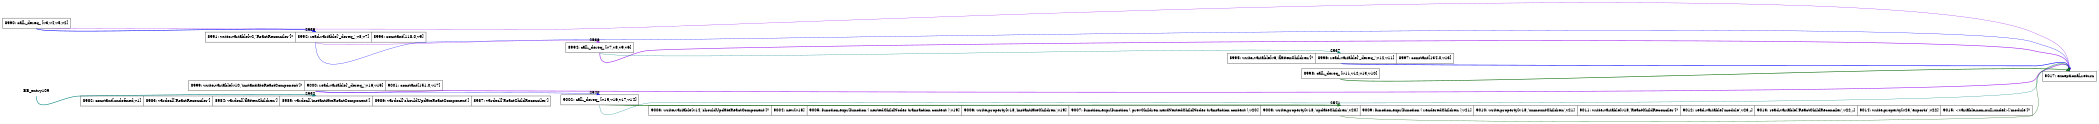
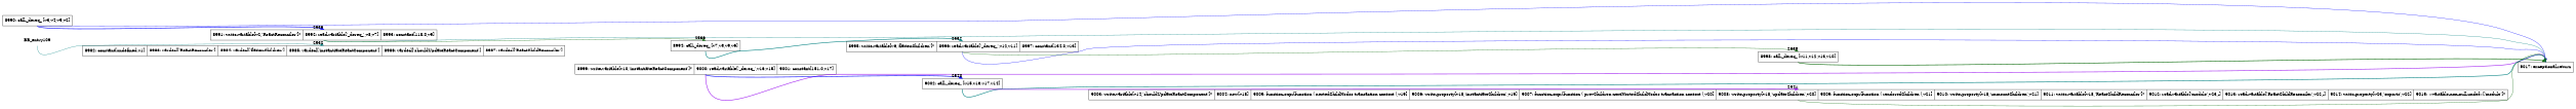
  digraph {
    rankdir=LR
    node [shape=record]
    edge [color=teal headport=n style=bold tailport=s]
    n1 [label=BB_entry109 shape=none]
    n2 [label="{8982: constant[undefined,v1]|8983: vardecl['ReactReconciler']|8984: vardecl['flattenChildren']|8985: vardecl['instantiateReactComponent']|8986: vardecl['shouldUpdateReactComponent']|8987: vardecl['ReactChildReconciler']}"]
    n3 [label="{8990: call-_dereq_ [v3,v4,v5,v2]}"]
    n4 [label="{9017: exceptional-return}"]
    n5 [label="{8991: write-variable[v2,'ReactReconciler']*|8992: read-variable['_dereq_',v8,v7]|8993: constant[118.0,v9]}"]
    n6 [label="{8994: call-_dereq_ [v7,v8,v9,v6]}"]
    n7 [label="{8995: write-variable[v6,'flattenChildren']*|8996: read-variable['_dereq_',v12,v11]|8997: constant[134.0,v13]}"]
    n8 [label="{8998: call-_dereq_ [v11,v12,v13,v10]}"]
    n9 [label="{8999: write-variable[v10,'instantiateReactComponent']*|9000: read-variable['_dereq_',v16,v15]|9001: constant[151.0,v17]}"]
    n10 [label="{9002: call-_dereq_ [v15,v16,v17,v14]}"]
    n11 [label="{9003: write-variable[v14,'shouldUpdateReactComponent']*|9004: new[v18]|9005: function-expr[function ( nestedChildNodes transaction context ),v19]|9006: write-property[v18,'instantiateChildren',v19]|9007: function-expr[function ( prevChildren nextNestedChildNodes transaction context ),v20]|9008: write-property[v18,'updateChildren',v20]|9009: function-expr[function ( renderedChildren ),v21]|9010: write-property[v18,'unmountChildren',v21]|9011: write-variable[v18,'ReactChildReconciler']*|9012: read-variable['module',v23,-]|9013: read-variable['ReactChildReconciler',v22,-]|9014: write-property[v23,'exports',v22]|9015: \<variable-non-null-undef\>['module']*}"]
-   n1 -> n2 [headlabel="    2532"]
-   n3 -> n4 [color=purple style=solid]
+   n1 -> n2 [headlabel="    2532" style=solid]
+   n3 -> n4 [color=blue style=solid]
    n3 -> n5 [color=blue headlabel="      2535"]
-   n5 -> n4 [color=blue style=solid]
-   n5 -> n6 [color=purple headlabel="      2536" style=solid]
-   n6 -> n4 [color=purple]
-   n6 -> n7 [headlabel="      2537" style=solid]
-   n7 -> n4 [color=blue]
+   n5 -> n4 [style=solid]
+   n5 -> n6 [color=darkgreen headlabel="      2536" style=solid]
+   n6 -> n7 [headlabel="      2537"]
+   n7 -> n4 [color=blue style=solid]
+   n7 -> n8 [color=darkgreen headlabel="      2538" style=solid]
    n8 -> n4 [color=darkgreen]
    n9 -> n4 [color=purple]
-   n9 -> n10 [color=blue headlabel="      2540" style=solid]
-   n10 -> n4 [style=solid]
-   n10 -> n11 [color=darkgreen headlabel="      2541"]
+   n9 -> n10 [color=blue headlabel="      2540"]
+   n10 -> n4
+   n10 -> n11 [color=purple headlabel="      2541"]
    n11 -> n4 [color=darkgreen style=solid]
  }
